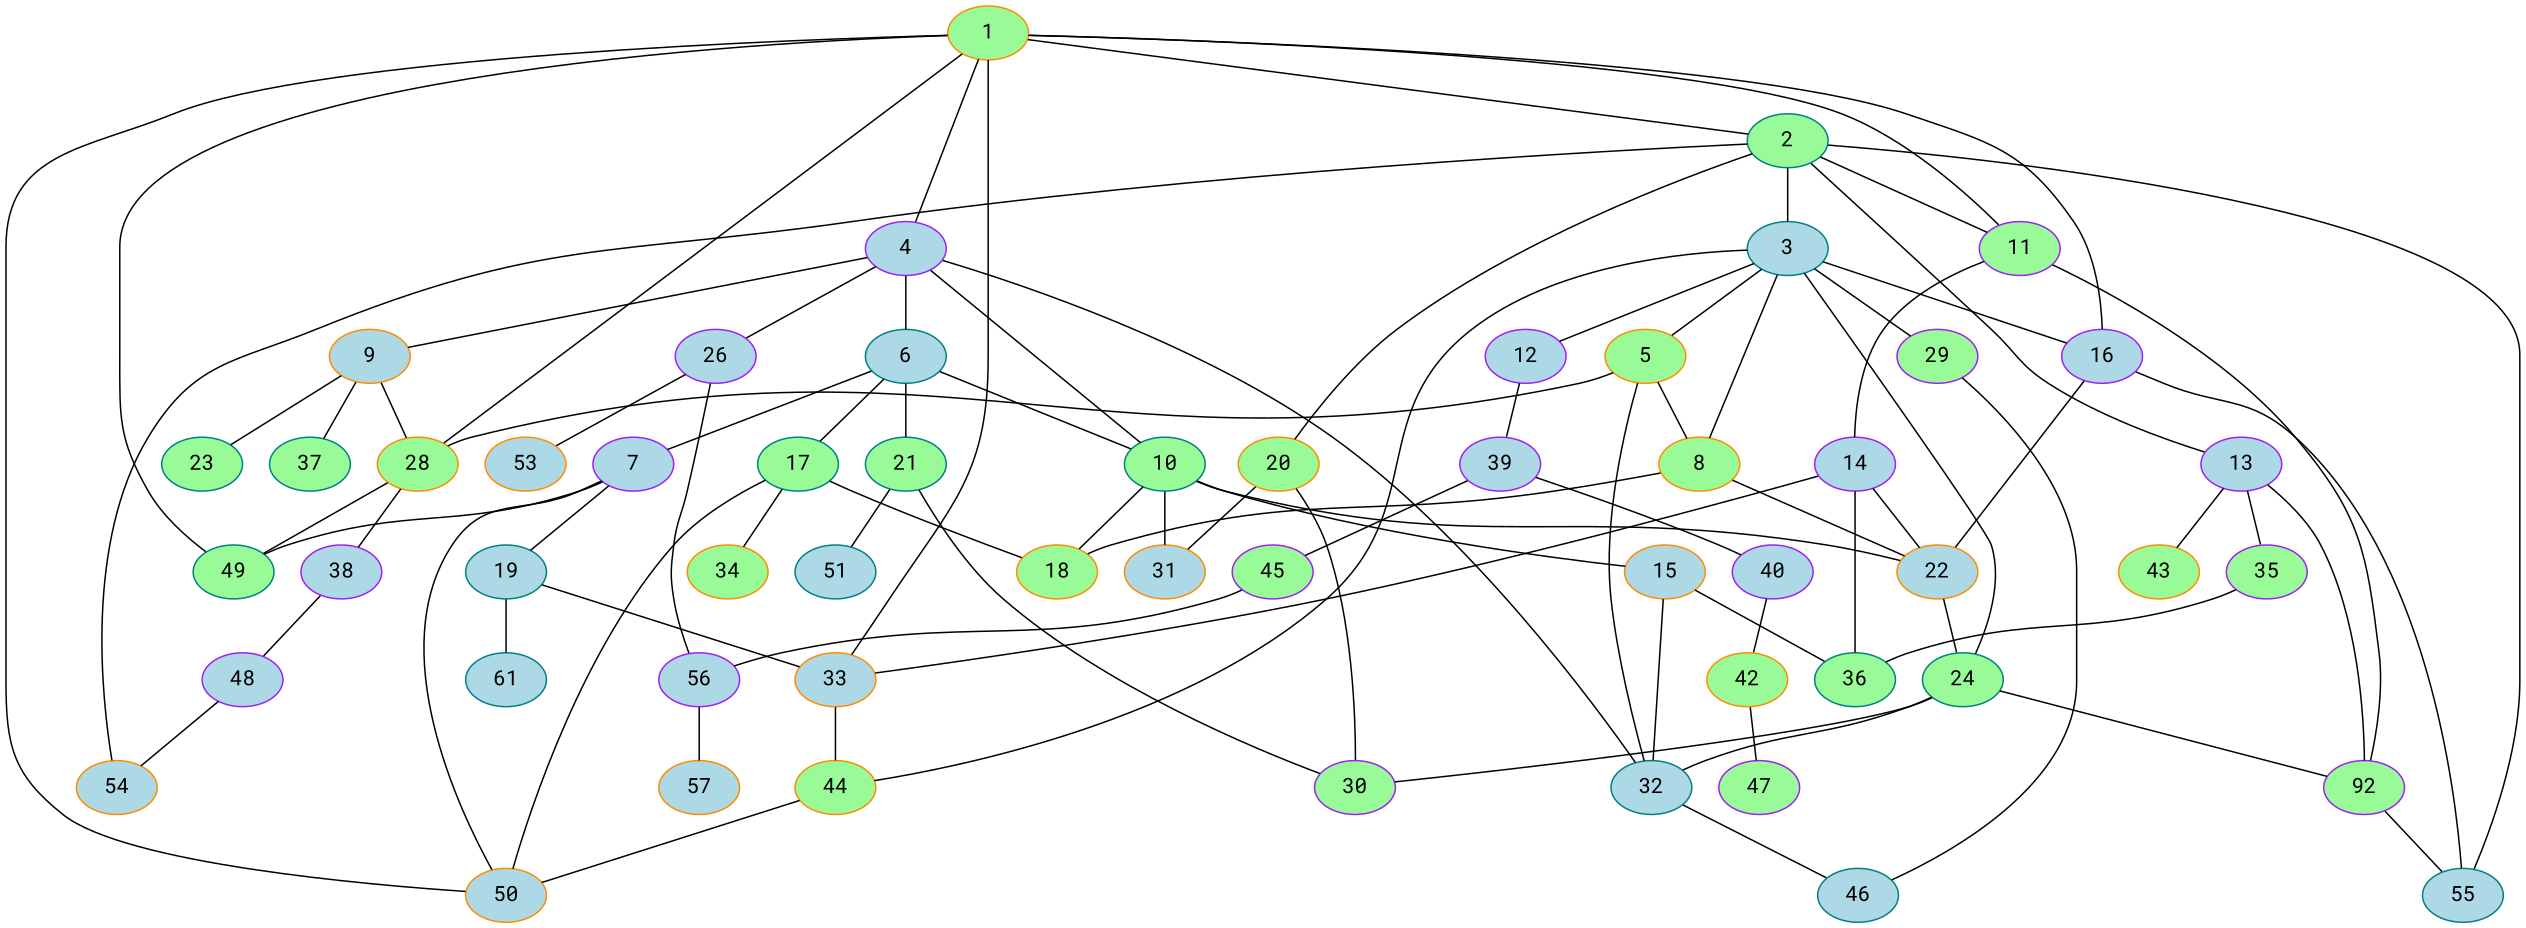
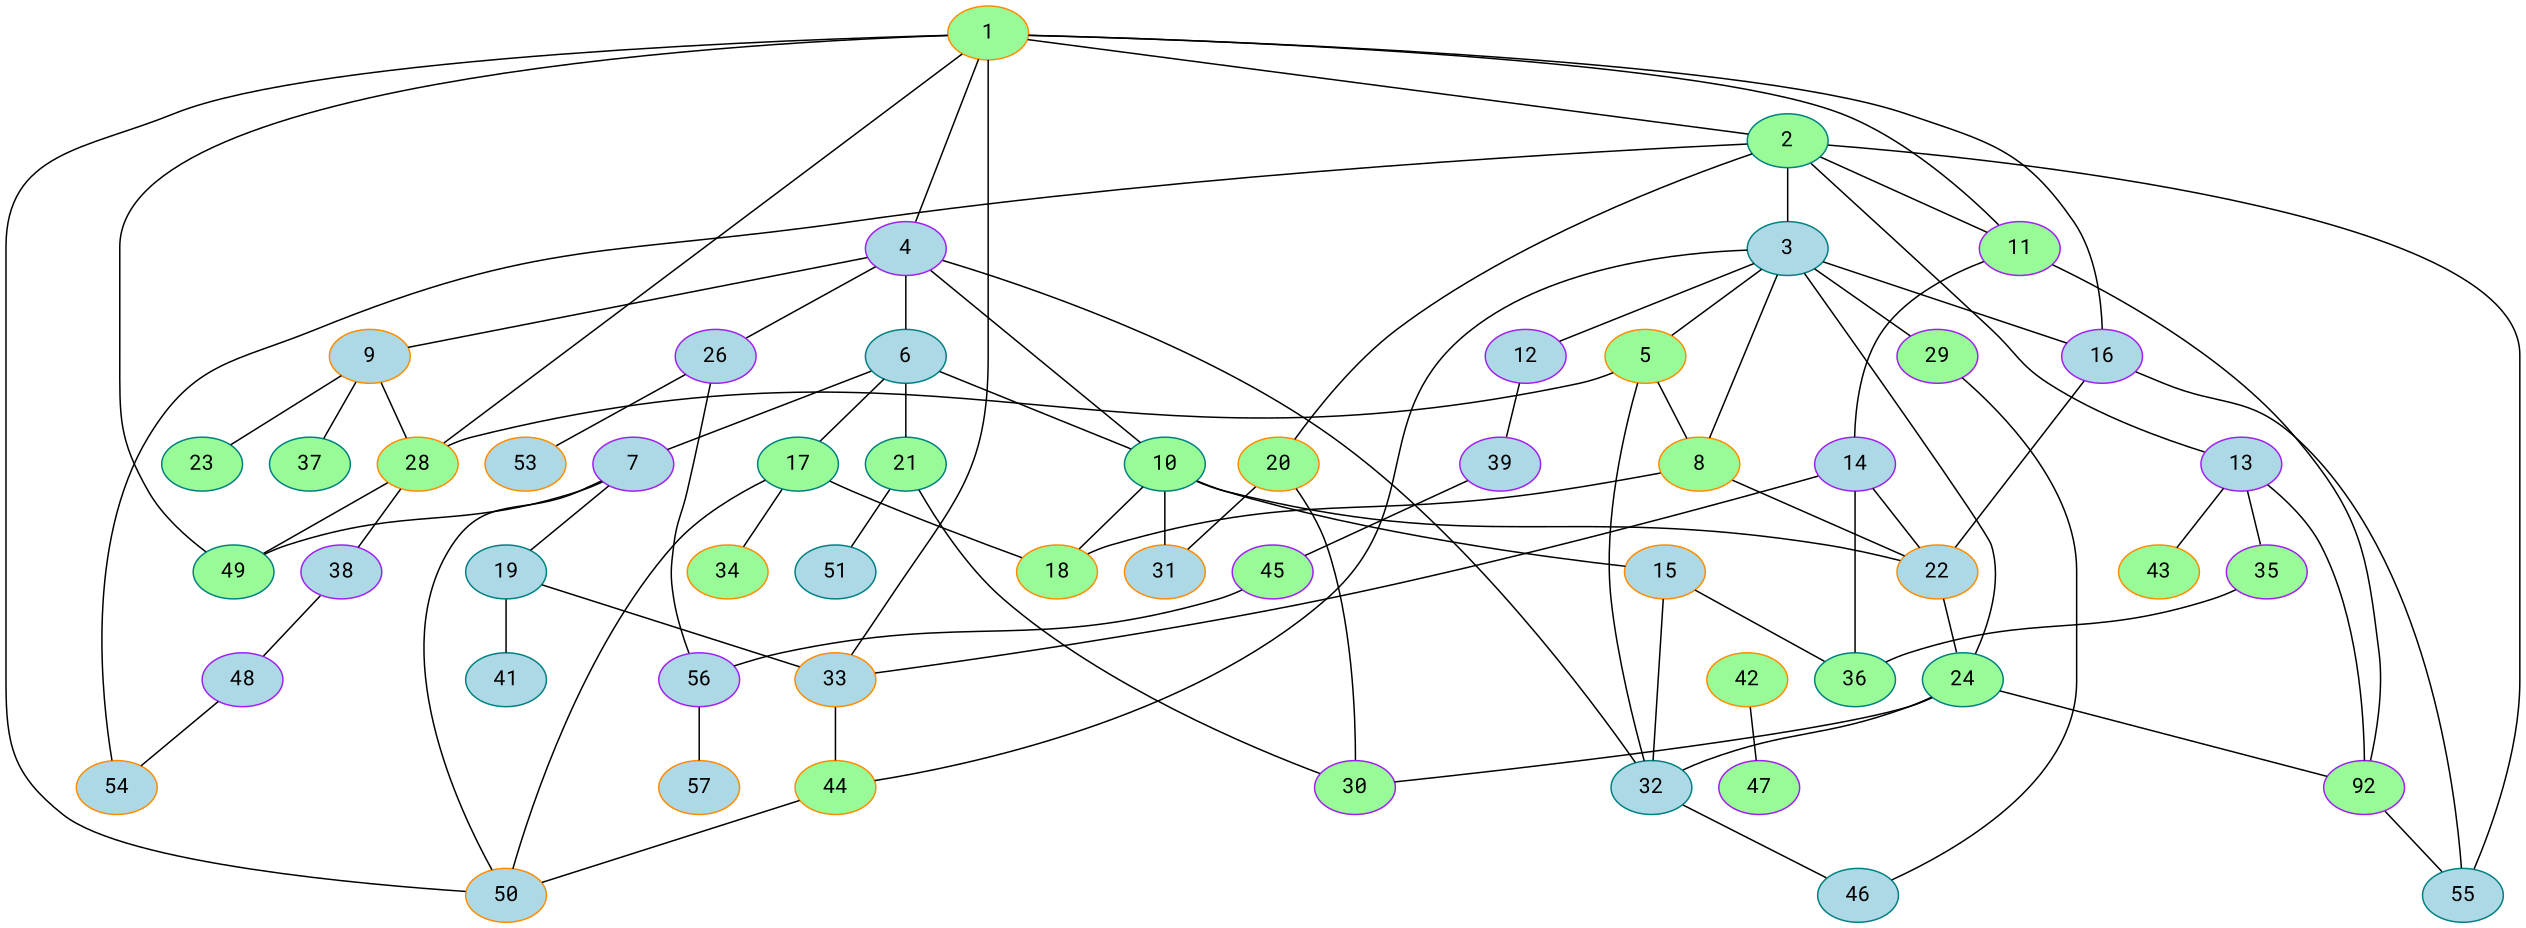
  graph {
    fontname="Roboto Mono"
    node [color=darkorange fillcolor=lightblue fontname="Roboto Mono" style=filled]
    edge [fontname="Roboto Mono" weight=1.0]
    1 [fillcolor=palegreen]
    2 [color=teal fillcolor=palegreen]
    4 [color=purple]
    11 [color=purple fillcolor=palegreen]
    16 [color=purple]
    28 [fillcolor=palegreen]
    33
    49 [color=teal fillcolor=palegreen]
    50
    3 [color=teal]
    13 [color=purple]
    20 [fillcolor=palegreen]
    54
    55 [color=teal]
    6 [color=teal]
    9
    10 [color=teal fillcolor=palegreen]
    26 [color=purple]
    32 [color=teal]
    14 [color=purple]
    n21 [color=purple fillcolor=palegreen label=92]
    22
    38 [color=purple]
    44 [fillcolor=palegreen]
    5 [fillcolor=palegreen]
    8 [fillcolor=palegreen]
    12 [color=purple]
    24 [color=teal fillcolor=palegreen]
    29 [color=purple fillcolor=palegreen]
    35 [color=purple fillcolor=palegreen]
    43 [fillcolor=palegreen]
    31
    30 [color=purple fillcolor=palegreen]
    18 [fillcolor=palegreen]
    39 [color=purple]
    46 [color=teal]
    7 [color=purple]
    17 [color=teal fillcolor=palegreen]
    21 [color=teal fillcolor=palegreen]
    23 [color=teal fillcolor=palegreen]
    37 [color=teal fillcolor=palegreen]
    15
    53
    56 [color=purple]
    19 [color=teal]
    34 [fillcolor=palegreen]
    51 [color=teal]
-   41 [color=teal label=61]
+   41 [color=teal]
    36 [color=teal fillcolor=palegreen]
-   40 [color=purple]
    45 [color=purple fillcolor=palegreen]
    57
    48 [color=purple]
    42 [fillcolor=palegreen]
    47 [color=purple fillcolor=palegreen]
    1 -- 2
    1 -- 4
    1 -- 11
    1 -- 16 [weight=2.0]
    1 -- 28
    1 -- 33
    1 -- 49
    1 -- 50
    2 -- 11
    2 -- 3
    2 -- 13
    2 -- 20
    2 -- 54
    2 -- 55
    4 -- 6
    4 -- 9
    4 -- 10
    4 -- 26
    4 -- 32
    11 -- 14
    11 -- n21
    16 -- 55
    16 -- 22
    28 -- 49
    28 -- 38
    33 -- 44
    3 -- 16 [weight=2.0]
    3 -- 44
    3 -- 5
    3 -- 8
    3 -- 12
    3 -- 24
    3 -- 29
    13 -- n21
    13 -- 35
    13 -- 43
    20 -- 31
    20 -- 30
    6 -- 10
    6 -- 7
    6 -- 17
    6 -- 21
    9 -- 28
    9 -- 23
    9 -- 37
    10 -- 22
    10 -- 31 [weight=4.0]
    10 -- 18
    10 -- 15 [weight=2.0]
    26 -- 53
    26 -- 56
    32 -- 46
    14 -- 33
    14 -- 22
    14 -- 36 [weight=2.0]
    n21 -- 55
    22 -- 24
    38 -- 48
    44 -- 50
    5 -- 28
    5 -- 32
    5 -- 8
    8 -- 22
    8 -- 18
    12 -- 39
    24 -- 32
    24 -- n21
    24 -- 30
    29 -- 46
    35 -- 36
-   39 -- 40
    39 -- 45
    7 -- 49
    7 -- 50
    7 -- 19
    17 -- 50
    17 -- 18 [weight=3.0]
    17 -- 34
    21 -- 30
    21 -- 51
    15 -- 32
    15 -- 36
    56 -- 57
    19 -- 33
    19 -- 41 [weight=2.0]
-   40 -- 42
    45 -- 56
    48 -- 54
    42 -- 47
  }
